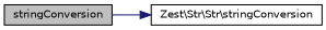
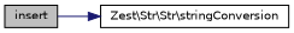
  digraph {
    rankdir=LR
    node [color=black fontname=Helvetica fontsize=10 shape=record style=filled]
-   n1 [fillcolor=grey75 fontcolor=black height=0.2 label=stringConversion width=0.4]
+   n1 [fillcolor=grey75 fontcolor=black height=0.2 label=insert width=0.4]
    n2 [fillcolor=white height=0.2 label="Zest\\Str\\Str\\stringConversion" width=0.4]
    n1 -> n2 [color=midnightblue fontname=Helvetica fontsize=10 labelfontname=Helvetica labelfontsize=10 style=solid]
  }
